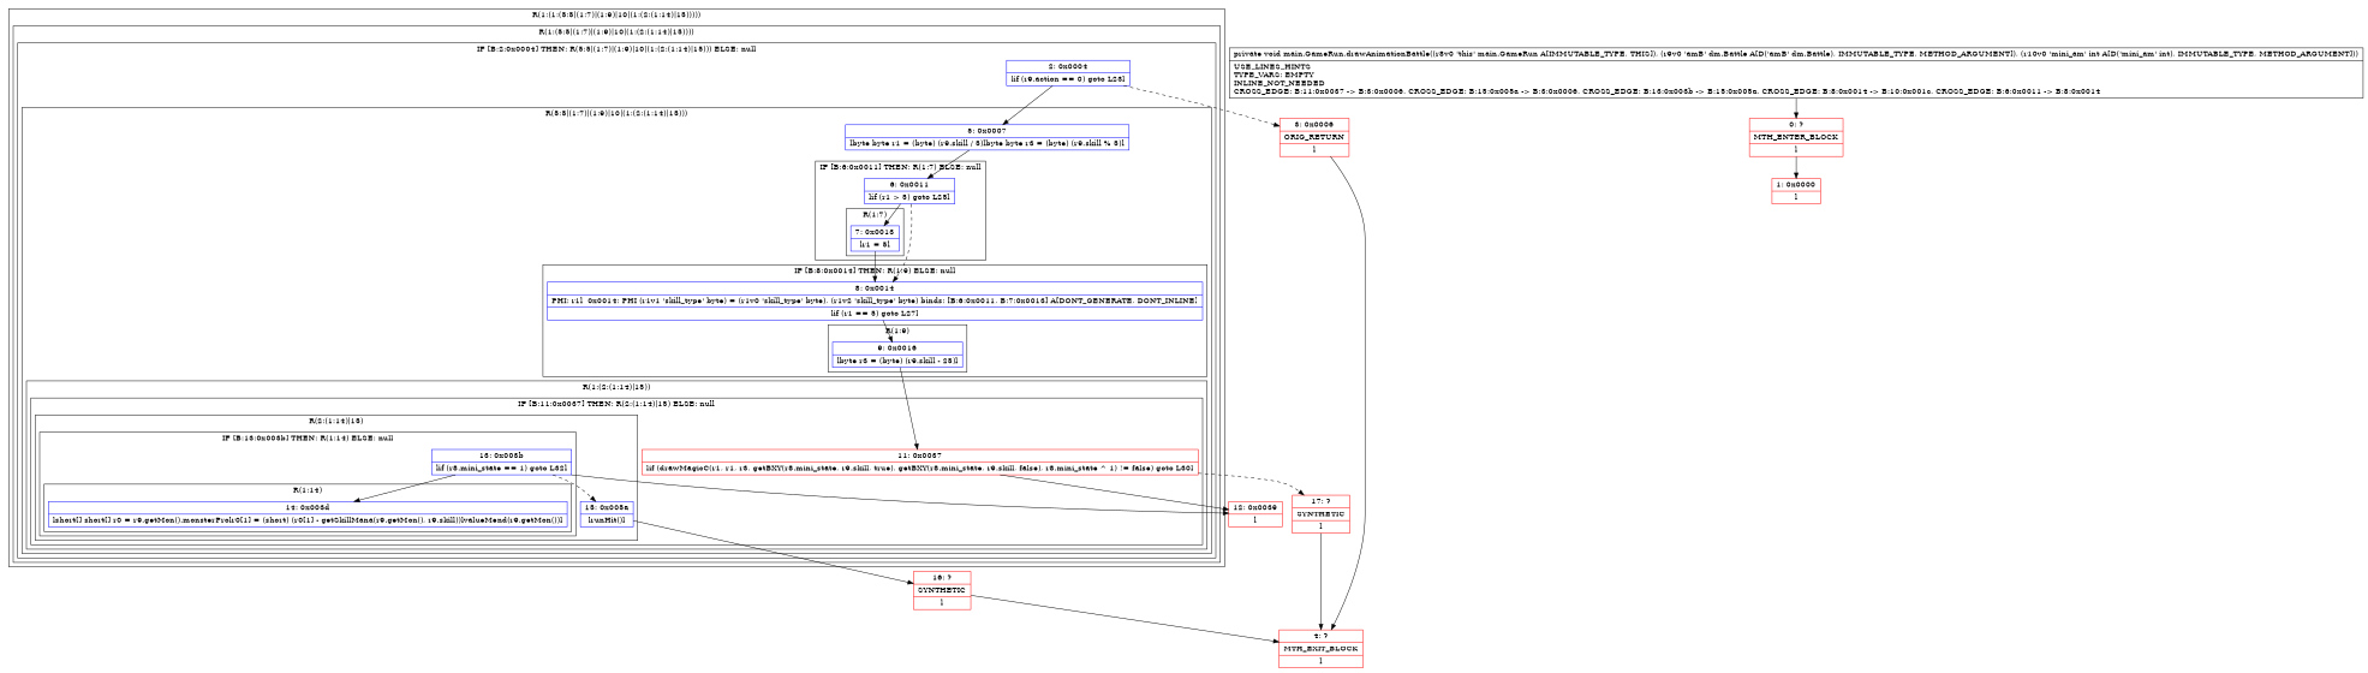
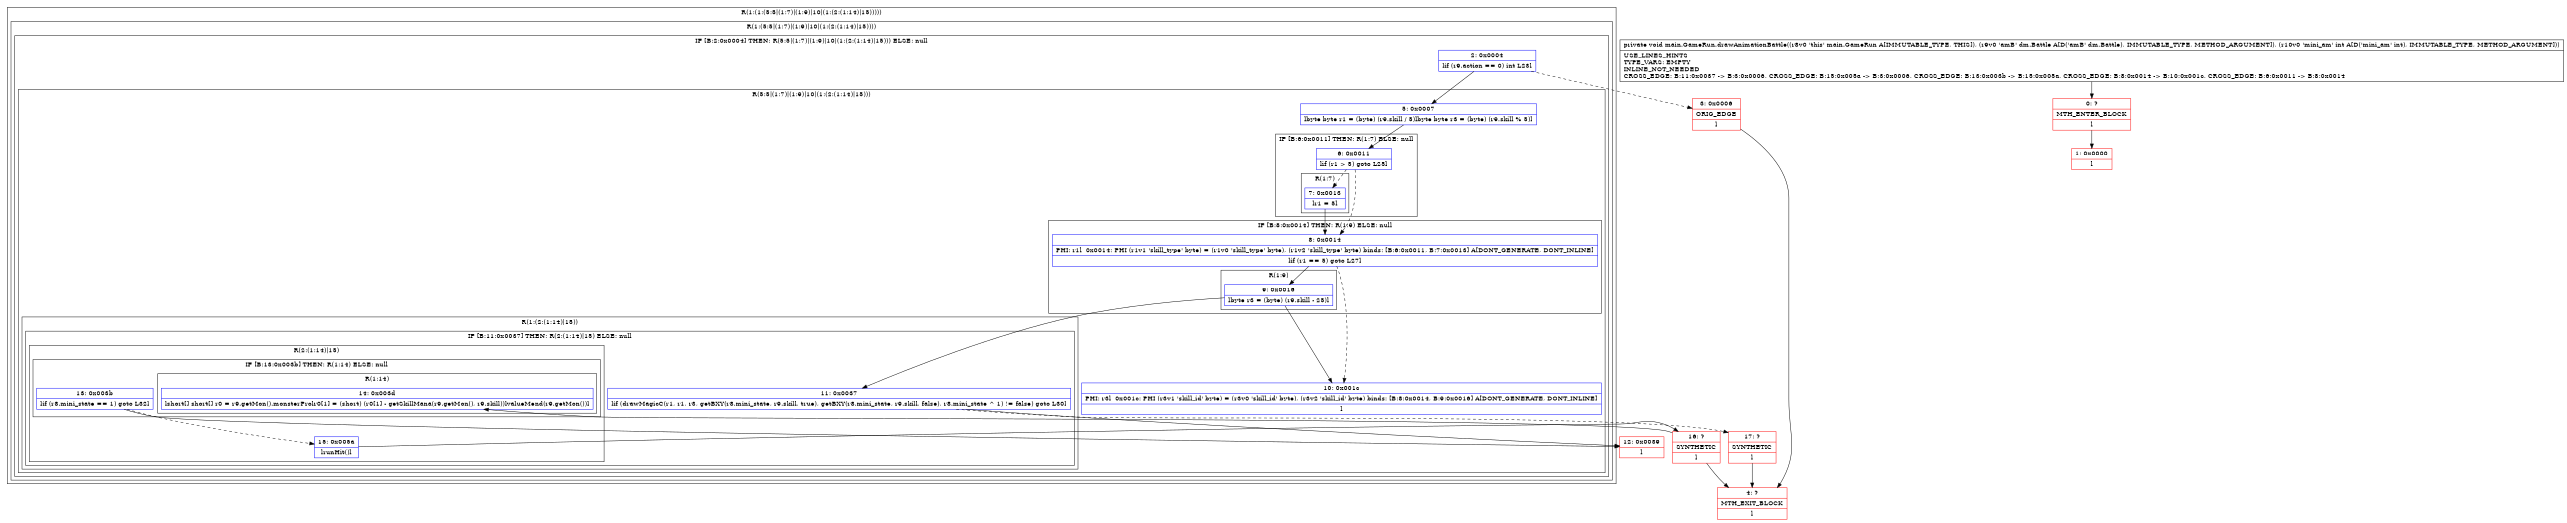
  digraph {
    node [color=blue shape=record]
    n1 [label="{7\:\ 0x0013|lr1 = 5l}"]
    n2 [label="{6\:\ 0x0011|lif (r1 \> 5) goto L25l}"]
    n3 [label="{9\:\ 0x0016|lbyte r3 = (byte) (r9.skill \- 25)l}"]
    n4 [label="{8\:\ 0x0014|PHI: r1l  0x0014: PHI (r1v1 'skill_type' byte) = (r1v0 'skill_type' byte), (r1v2 'skill_type' byte) binds: [B:6:0x0011, B:7:0x0013] A[DONT_GENERATE, DONT_INLINE]\l|lif (r1 == 5) goto L27l}"]
    n5 [label="{14\:\ 0x003d|lshort[] short[] r0 = r9.getMon().monsterProlr0[1] = (short) (r0[1] \- getSkillMana(r9.getMon(), r9.skill))lvalueMend(r9.getMon())l}"]
    n6 [label="{13\:\ 0x003b|lif (r8.mini_state == 1) goto L32l}"]
    n7 [label="{15\:\ 0x005a|lrunHit()l}"]
-   n8 [color=red label="{11\:\ 0x0037|lif (drawMagicC(r1, r1, r3, getBXY(r8.mini_state, r9.skill, true), getBXY(r8.mini_state, r9.skill, false), r8.mini_state ^ 1) != false) goto L30l}"]
+   n8 [label="{11\:\ 0x0037|lif (drawMagicC(r1, r1, r3, getBXY(r8.mini_state, r9.skill, true), getBXY(r8.mini_state, r9.skill, false), r8.mini_state ^ 1) != false) goto L30l}"]
    n9 [label="{5\:\ 0x0007|lbyte byte r1 = (byte) (r9.skill \/ 5)lbyte byte r3 = (byte) (r9.skill % 5)l}"]
-   n11 [label="{2\:\ 0x0004|lif (r9.action == 0) goto L23l}"]
+   n10 [label="{10\:\ 0x001c|PHI: r3l  0x001c: PHI (r3v1 'skill_id' byte) = (r3v0 'skill_id' byte), (r3v2 'skill_id' byte) binds: [B:8:0x0014, B:9:0x0016] A[DONT_GENERATE, DONT_INLINE]\l|l}"]
+   n11 [label="{2\:\ 0x0004|lif (r9.action == 0) int L23l}"]
    n12 [color=red label="{12\:\ 0x0039|l}"]
    n13 [color=red label="{16\:\ ?|SYNTHETIC\l|l}"]
    n14 [color=red label="{17\:\ ?|SYNTHETIC\l|l}"]
-   n15 [color=red label="{3\:\ 0x0006|ORIG_RETURN\l|l}"]
+   n15 [color=red label="{3\:\ 0x0006|ORIG_EDGE\l|l}"]
    n16 [color=red label="{4\:\ ?|MTH_EXIT_BLOCK\l|l}"]
    n17 [color=red label="{0\:\ ?|MTH_ENTER_BLOCK\l|l}"]
    n18 [color=red label="{1\:\ 0x0000|l}"]
    n19 [label="{private void main.GameRun.drawAnimationBattle((r8v0 'this' main.GameRun A[IMMUTABLE_TYPE, THIS]), (r9v0 'amB' dm.Battle A[D('amB' dm.Battle), IMMUTABLE_TYPE, METHOD_ARGUMENT]), (r10v0 'mini_am' int A[D('mini_am' int), IMMUTABLE_TYPE, METHOD_ARGUMENT]))  | USE_LINES_HINTS\lTYPE_VARS: EMPTY\lINLINE_NOT_NEEDED\lCROSS_EDGE: B:11:0x0037 \-\> B:3:0x0006, CROSS_EDGE: B:15:0x005a \-\> B:3:0x0006, CROSS_EDGE: B:13:0x003b \-\> B:15:0x005a, CROSS_EDGE: B:8:0x0014 \-\> B:10:0x001c, CROSS_EDGE: B:6:0x0011 \-\> B:8:0x0014\l}" color=""]
    subgraph cluster_1 {
      label="R(1:(1:(5:5|(1:7)|(1:9)|10|(1:(2:(1:14)|15)))))"
      subgraph cluster_2 {
        label="R(1:(5:5|(1:7)|(1:9)|10|(1:(2:(1:14)|15))))"
        subgraph cluster_3 {
          label="IF [B:2:0x0004] THEN: R(5:5|(1:7)|(1:9)|10|(1:(2:(1:14)|15))) ELSE: null"
          n11
          subgraph cluster_4 {
            label="R(5:5|(1:7)|(1:9)|10|(1:(2:(1:14)|15)))"
            n9
+           n10
            subgraph cluster_5 {
              label="IF [B:6:0x0011] THEN: R(1:7) ELSE: null"
              n2
              subgraph cluster_6 {
                label="R(1:7)"
                n1
              }
            }
            subgraph cluster_7 {
              label="IF [B:8:0x0014] THEN: R(1:9) ELSE: null"
              n4
              subgraph cluster_8 {
                label="R(1:9)"
                n3
              }
            }
            subgraph cluster_9 {
              label="R(1:(2:(1:14)|15))"
              subgraph cluster_10 {
                label="IF [B:11:0x0037] THEN: R(2:(1:14)|15) ELSE: null"
                n8
                subgraph cluster_11 {
                  label="R(2:(1:14)|15)"
                  n7
                  subgraph cluster_12 {
                    label="IF [B:13:0x003b] THEN: R(1:14) ELSE: null"
                    n6
                    subgraph cluster_13 {
                      label="R(1:14)"
                      n5
                    }
                  }
                }
              }
            }
          }
        }
      }
    }
    n1 -> n4
-   n2 -> n1
+   n2 -> n1 [style=dashed]
    n2 -> n4 [style=dashed]
    n3 -> n8
+   n3 -> n10
    n4 -> n3
-   n6 -> n5
+   n4 -> n10 [style=dashed]
+   n13 -> n5
    n6 -> n7 [style=dashed]
    n6 -> n12
    n7 -> n13
    n8 -> n12
    n8 -> n14 [style=dashed]
    n9 -> n2
    n11 -> n9
    n11 -> n15 [style=dashed]
    n13 -> n16
    n14 -> n16
    n15 -> n16
    n17 -> n18
    n19 -> n17
  }
